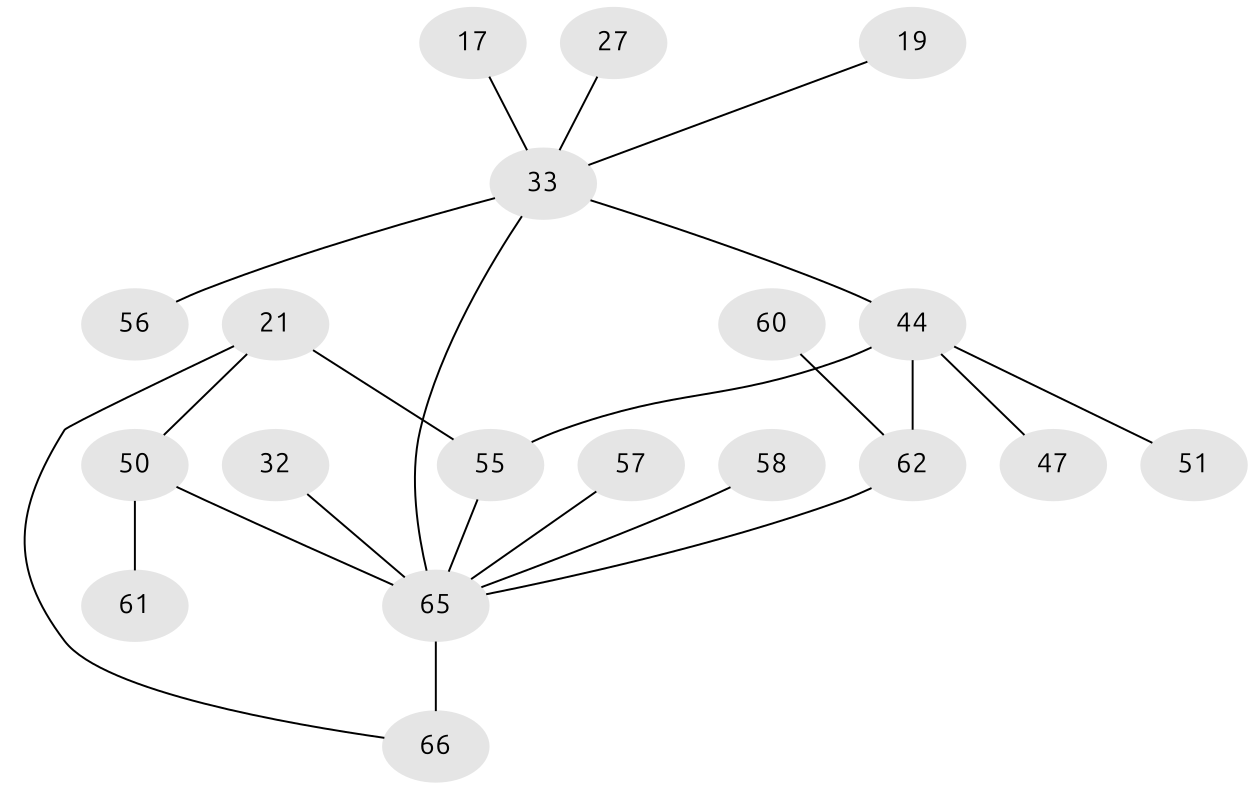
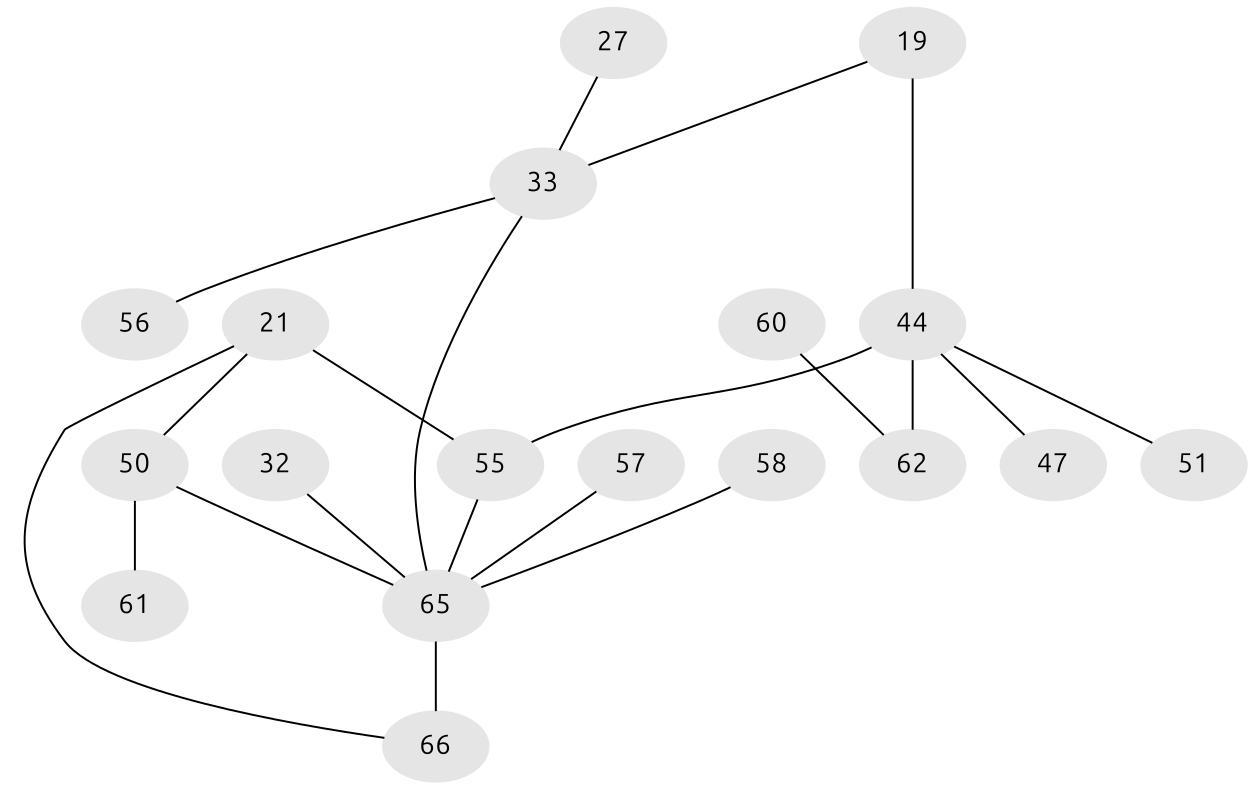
  graph {
    fontname=Ubuntu
    node [color=gray90 fontname=Ubuntu style=filled]
    edge [fontname=Ubuntu]
    33 [super="+11"]
    65 [super="+30+64+14+26+39+12"]
    44 [super="+6"]
    56 [super="+40"]
-   17
    19
    n7 [label=21 super="+16"]
    50 [super="+15+24+25"]
    55 [super="+2"]
    66 [super="+48+63"]
    61 [super="+43"]
    27
    32
    47
    51 [super="+28"]
    62 [super="+46+53+59"]
    57 [super="+54"]
    58 [super="+36+45"]
    60
    33 -- 65 [weight=2]
-   33 -- 44 [weight=2]
+   19 -- 44 [weight=2]
    33 -- 56
    65 -- 66 [weight=2]
    44 -- 55
    44 -- 47
    44 -- 51
    44 -- 62 [weight=2]
-   17 -- 33
    19 -- 33
    n7 -- 50
    n7 -- 55 [weight=2]
    n7 -- 66
    50 -- 65 [weight=2]
    50 -- 61
    55 -- 65 [weight=3]
    27 -- 33
    32 -- 65
-   62 -- 65
    57 -- 65
    58 -- 65
    60 -- 62
  }
